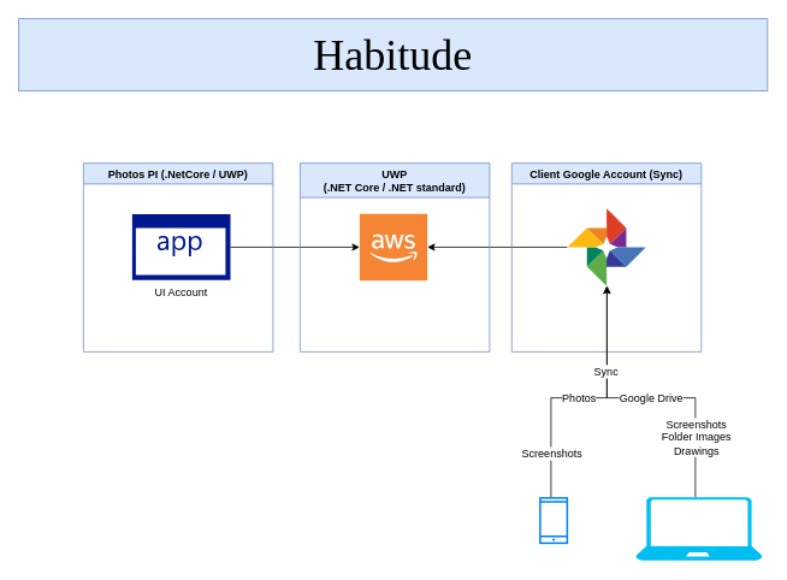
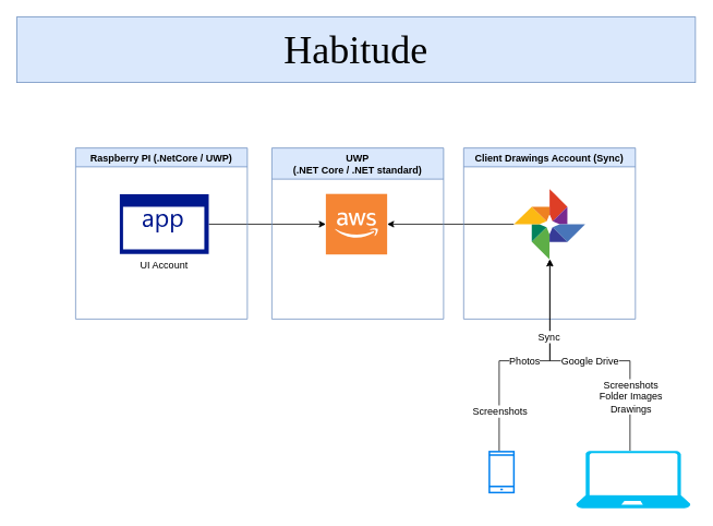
  <mxCell id="0" />
  <mxCell id="1" parent="0" />
  <mxCell id="2" value="" style="edgeStyle=orthogonalEdgeStyle;rounded=0;orthogonalLoop=1;jettySize=auto;html=1;" parent="1" source="3" target="6" edge="1"><mxGeometry relative="1" as="geometry"><mxPoint x="261" y="293.6" as="targetPoint" /></mxGeometry></mxCell>
  <mxCell id="3" value="UI Account" style="aspect=fixed;pointerEvents=1;shadow=0;dashed=0;html=1;strokeColor=none;labelPosition=center;verticalLabelPosition=bottom;verticalAlign=top;align=center;fillColor=#00188D;shape=mxgraph.mscae.enterprise.application" parent="1" vertex="1"><mxGeometry x="146" y="236.6" width="108.82" height="73" as="geometry" /></mxCell>
  <mxCell id="4" value="" style="edgeStyle=orthogonalEdgeStyle;rounded=0;orthogonalLoop=1;jettySize=auto;html=1;" parent="1" source="5" target="6" edge="1"><mxGeometry relative="1" as="geometry"><mxPoint x="311" y="293.6" as="targetPoint" /></mxGeometry></mxCell>
  <mxCell id="5" value="" style="dashed=0;outlineConnect=0;html=1;align=center;labelPosition=center;verticalLabelPosition=bottom;verticalAlign=top;shape=mxgraph.weblogos.google_photos;resizeHeight=1;" parent="1" vertex="1"><mxGeometry x="628" y="230" width="87.2" height="86.2" as="geometry" /></mxCell>
  <mxCell id="6" value="" style="outlineConnect=0;dashed=0;verticalLabelPosition=bottom;verticalAlign=top;align=center;html=1;shape=mxgraph.aws3.cloud_2;fillColor=#F58534;gradientColor=none;" parent="1" vertex="1"><mxGeometry x="398" y="236.1" width="75" height="74" as="geometry" /></mxCell>
- <mxCell id="7" value="Photos PI (.NetCore / UWP)" style="swimlane;labelBackgroundColor=none;fillColor=#dae8fc;strokeColor=#6c8ebf;" parent="1" vertex="1"><mxGeometry x="92" y="180" width="210" height="209" as="geometry" /></mxCell>
+ <mxCell id="7" value="Raspberry PI (.NetCore / UWP)" style="swimlane;labelBackgroundColor=none;fillColor=#dae8fc;strokeColor=#6c8ebf;" parent="1" vertex="1"><mxGeometry x="92" y="180" width="210" height="209" as="geometry" /></mxCell>
  <mxCell id="8" value="UWP &#10;(.NET Core / .NET standard)" style="swimlane;labelBackgroundColor=none;fillColor=#dae8fc;strokeColor=#6c8ebf;startSize=38;" parent="1" vertex="1"><mxGeometry x="332" y="180" width="210" height="209" as="geometry" /></mxCell>
- <mxCell id="9" value="Client Google Account (Sync)" style="swimlane;labelBackgroundColor=none;fillColor=#dae8fc;strokeColor=#6c8ebf;" parent="1" vertex="1"><mxGeometry x="566.6" y="180" width="210" height="209" as="geometry" /></mxCell>
+ <mxCell id="9" value="Client Drawings Account (Sync)" style="swimlane;labelBackgroundColor=none;fillColor=#dae8fc;strokeColor=#6c8ebf;" parent="1" vertex="1"><mxGeometry x="566.6" y="180" width="210" height="209" as="geometry" /></mxCell>
  <mxCell id="10" value="&lt;font style=&quot;font-size: 48px&quot; face=&quot;Georgia&quot;&gt;Habitude&lt;/font&gt;" style="text;html=1;strokeColor=#6c8ebf;fillColor=#dae8fc;align=center;verticalAlign=middle;whiteSpace=wrap;rounded=0;" parent="1" vertex="1"><mxGeometry x="20" y="20" width="830" height="80" as="geometry" /></mxCell>
  <mxCell id="11" style="edgeStyle=orthogonalEdgeStyle;rounded=0;orthogonalLoop=1;jettySize=auto;html=1;" edge="1" parent="1" source="14" target="5"><mxGeometry relative="1" as="geometry"><Array as="points"><mxPoint x="610" y="440" /><mxPoint x="672" y="440" /></Array></mxGeometry></mxCell>
  <mxCell id="12" value="Screenshots" style="text;html=1;align=center;verticalAlign=middle;resizable=0;points=[];;labelBackgroundColor=#ffffff;" vertex="1" connectable="0" parent="11"><mxGeometry x="-0.479" y="3" relative="1" as="geometry"><mxPoint x="3" y="27" as="offset" /></mxGeometry></mxCell>
  <mxCell id="13" value="Photos" style="text;html=1;align=center;verticalAlign=middle;resizable=0;points=[];;labelBackgroundColor=#ffffff;" vertex="1" connectable="0" parent="11"><mxGeometry x="-0.4" relative="1" as="geometry"><mxPoint x="30" y="-22" as="offset" /></mxGeometry></mxCell>
  <mxCell id="14" value="" style="html=1;verticalLabelPosition=bottom;align=center;labelBackgroundColor=#ffffff;verticalAlign=top;strokeWidth=2;strokeColor=#0080F0;shadow=0;dashed=0;shape=mxgraph.ios7.icons.smartphone;" vertex="1" parent="1"><mxGeometry x="598" y="551" width="30" height="50" as="geometry" /></mxCell>
  <mxCell id="15" style="edgeStyle=orthogonalEdgeStyle;rounded=0;orthogonalLoop=1;jettySize=auto;html=1;" edge="1" parent="1" source="19" target="5"><mxGeometry relative="1" as="geometry"><Array as="points"><mxPoint x="770" y="440" /><mxPoint x="672" y="440" /></Array></mxGeometry></mxCell>
  <mxCell id="16" value="Screenshots&lt;br&gt;Folder Images&lt;br&gt;Drawings" style="text;html=1;align=center;verticalAlign=middle;resizable=0;points=[];;labelBackgroundColor=#ffffff;" vertex="1" connectable="0" parent="15"><mxGeometry x="-0.536" relative="1" as="geometry"><mxPoint y="10" as="offset" /></mxGeometry></mxCell>
  <mxCell id="17" value="Sync" style="text;html=1;align=center;verticalAlign=middle;resizable=0;points=[];;labelBackgroundColor=#ffffff;" vertex="1" connectable="0" parent="15"><mxGeometry x="0.365" y="-2" relative="1" as="geometry"><mxPoint x="-4" y="-12" as="offset" /></mxGeometry></mxCell>
  <mxCell id="18" value="Google Drive" style="text;html=1;align=center;verticalAlign=middle;resizable=0;points=[];;labelBackgroundColor=#ffffff;" vertex="1" connectable="0" parent="15"><mxGeometry x="-0.267" y="16" relative="1" as="geometry"><mxPoint x="-38" y="-16" as="offset" /></mxGeometry></mxCell>
  <mxCell id="19" value="" style="verticalLabelPosition=bottom;html=1;verticalAlign=top;align=center;strokeColor=none;fillColor=#00BEF2;shape=mxgraph.azure.laptop;pointerEvents=1;" vertex="1" parent="1"><mxGeometry x="704" y="550" width="140" height="70" as="geometry" /></mxCell>
